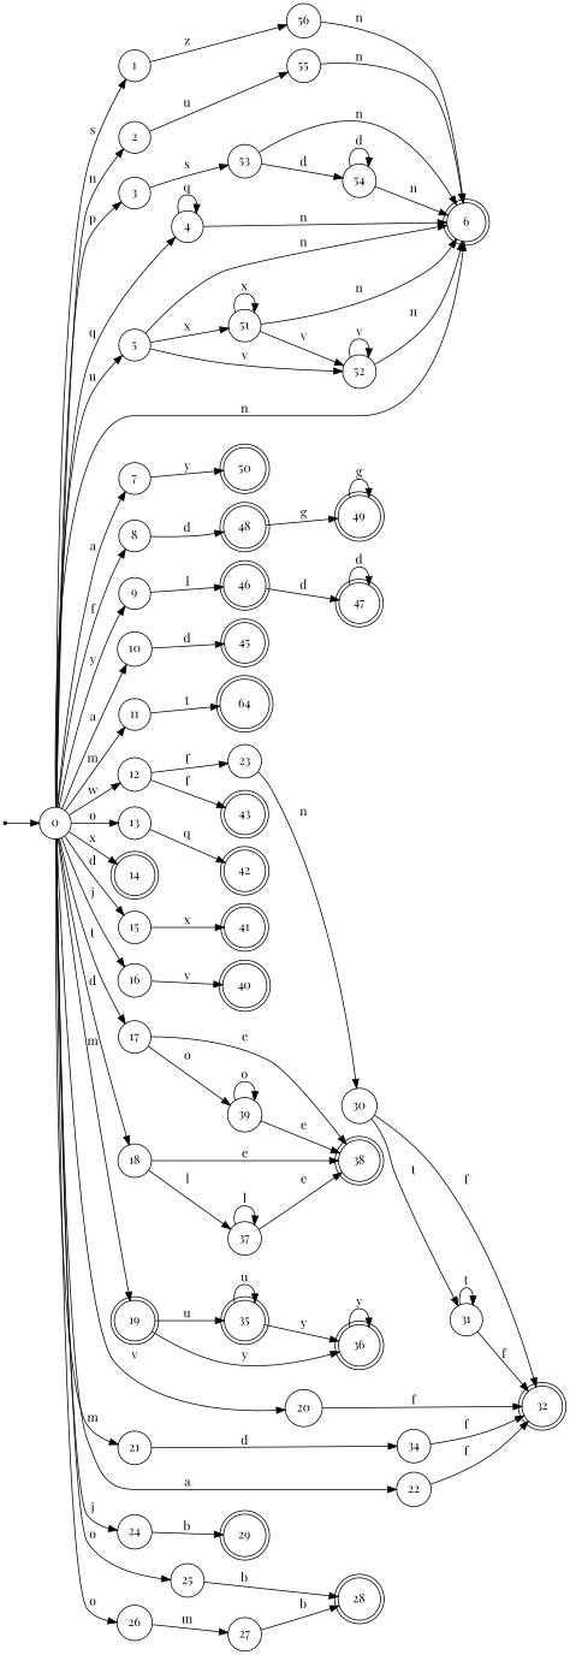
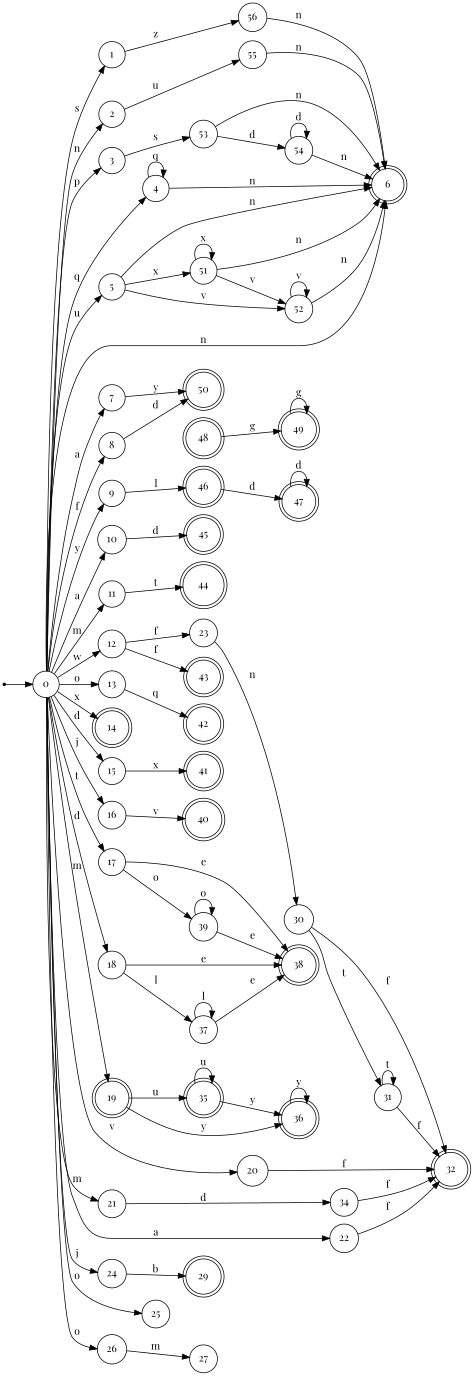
  digraph {
    fontname="Playfair Display"
    rankdir=LR
    node [fontname="Playfair Display" shape=circle]
    edge [fontname="Playfair Display"]
    dummy0 [shape=point]
    0
    1
    2
    3
    4
    5
    6 [shape=doublecircle]
    7
    8
    9
    10
    11
    12
    13
    14 [shape=doublecircle]
    15
    16
    17
    18
    19 [shape=doublecircle]
    20
    21
    22
    24
    25
    26
    56
    55
    53
    51
    52
    50 [shape=doublecircle]
    48 [shape=doublecircle]
    46 [shape=doublecircle]
    45 [shape=doublecircle]
-   44 [shape=doublecircle label=64]
+   44 [shape=doublecircle]
    23
    43 [shape=doublecircle]
    42 [shape=doublecircle]
    41 [shape=doublecircle]
    40 [shape=doublecircle]
    38 [shape=doublecircle]
    39
    37
    35 [shape=doublecircle]
    36 [shape=doublecircle]
    32 [shape=doublecircle]
    34
    30
    29 [shape=doublecircle]
-   28 [shape=doublecircle]
    27
    54
    49 [shape=doublecircle]
    47 [shape=doublecircle]
    31
    dummy0 -> 0
    0 -> 1 [label=s]
    0 -> 2 [label=n]
    0 -> 3 [label=p]
    0 -> 4 [label=q]
    0 -> 5 [label=u]
    0 -> 6 [label=n]
    0 -> 7 [label=a]
    0 -> 8 [label=f]
    0 -> 9 [label=y]
    0 -> 10 [label=a]
    0 -> 11 [label=m]
    0 -> 12 [label=w]
    0 -> 13 [label=o]
    0 -> 14 [label=x]
    0 -> 15 [label=d]
    0 -> 16 [label=j]
    0 -> 17 [label=t]
    0 -> 18 [label=d]
    0 -> 19 [label=m]
    0 -> 20 [label=v]
    0 -> 21 [label=m]
    0 -> 22 [label=a]
    0 -> 24 [label=j]
    0 -> 25 [label=o]
    0 -> 26 [label=o]
    1 -> 56 [label=z]
    2 -> 55 [label=u]
    3 -> 53 [label=s]
    4 -> 4 [label=q]
    4 -> 6 [label=n]
    5 -> 6 [label=n]
    5 -> 51 [label=x]
    5 -> 52 [label=v]
    7 -> 50 [label=y]
-   8 -> 48 [label=d]
+   8 -> 50 [label=d]
    9 -> 46 [label=l]
    10 -> 45 [label=d]
    11 -> 44 [label=t]
    12 -> 23 [label=f]
    12 -> 43 [label=f]
    13 -> 42 [label=q]
    15 -> 41 [label=x]
    16 -> 40 [label=v]
    17 -> 38 [label=e]
    17 -> 39 [label=o]
    18 -> 38 [label=e]
    18 -> 37 [label=l]
    19 -> 35 [label=u]
    19 -> 36 [label=y]
    20 -> 32 [label=f]
    21 -> 34 [label=d]
    22 -> 32 [label=f]
    24 -> 29 [label=b]
-   25 -> 28 [label=b]
    26 -> 27 [label=m]
    56 -> 6 [label=n]
    55 -> 6 [label=n]
    53 -> 6 [label=n]
    53 -> 54 [label=d]
    51 -> 6 [label=n]
    51 -> 51 [label=x]
    51 -> 52 [label=v]
    52 -> 6 [label=n]
    52 -> 52 [label=v]
    48 -> 49 [label=g]
    46 -> 47 [label=d]
    23 -> 30 [label=n]
    39 -> 38 [label=e]
    39 -> 39 [label=o]
    37 -> 38 [label=e]
    37 -> 37 [label=l]
    35 -> 35 [label=u]
    35 -> 36 [label=y]
    36 -> 36 [label=y]
    34 -> 32 [label=f]
    30 -> 32 [label=f]
    30 -> 31 [label=t]
-   27 -> 28 [label=b]
    54 -> 6 [label=n]
    54 -> 54 [label=d]
    49 -> 49 [label=g]
    47 -> 47 [label=d]
    31 -> 32 [label=f]
    31 -> 31 [label=t]
  }
